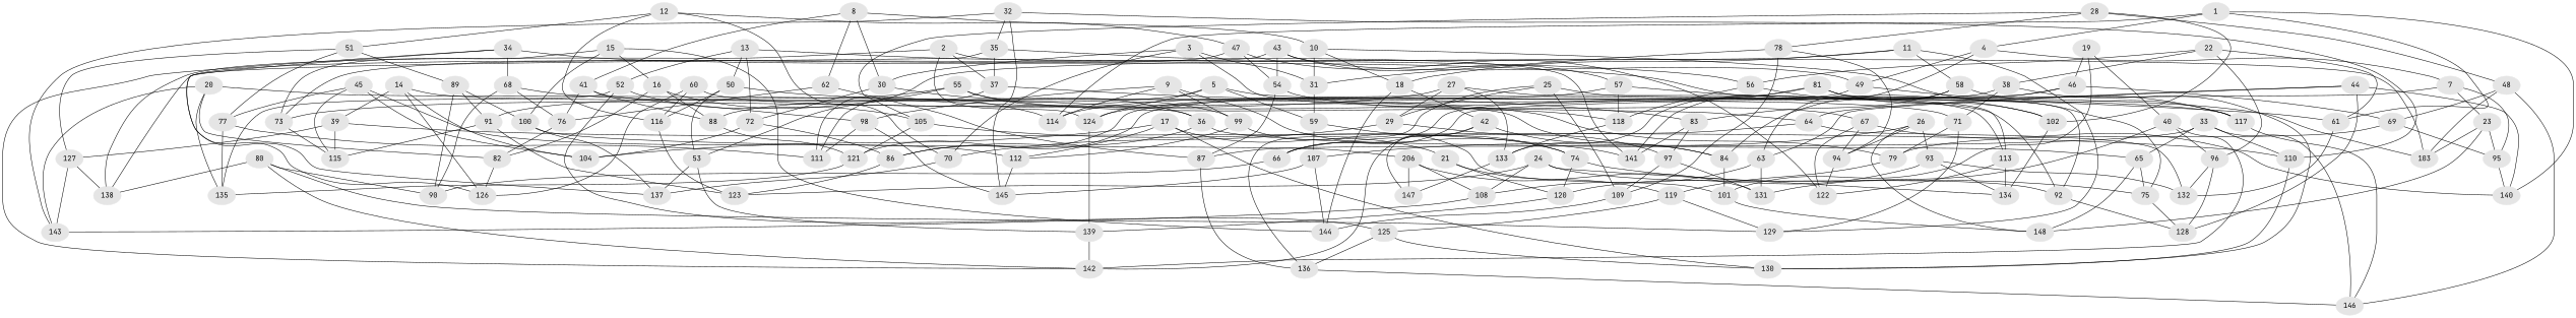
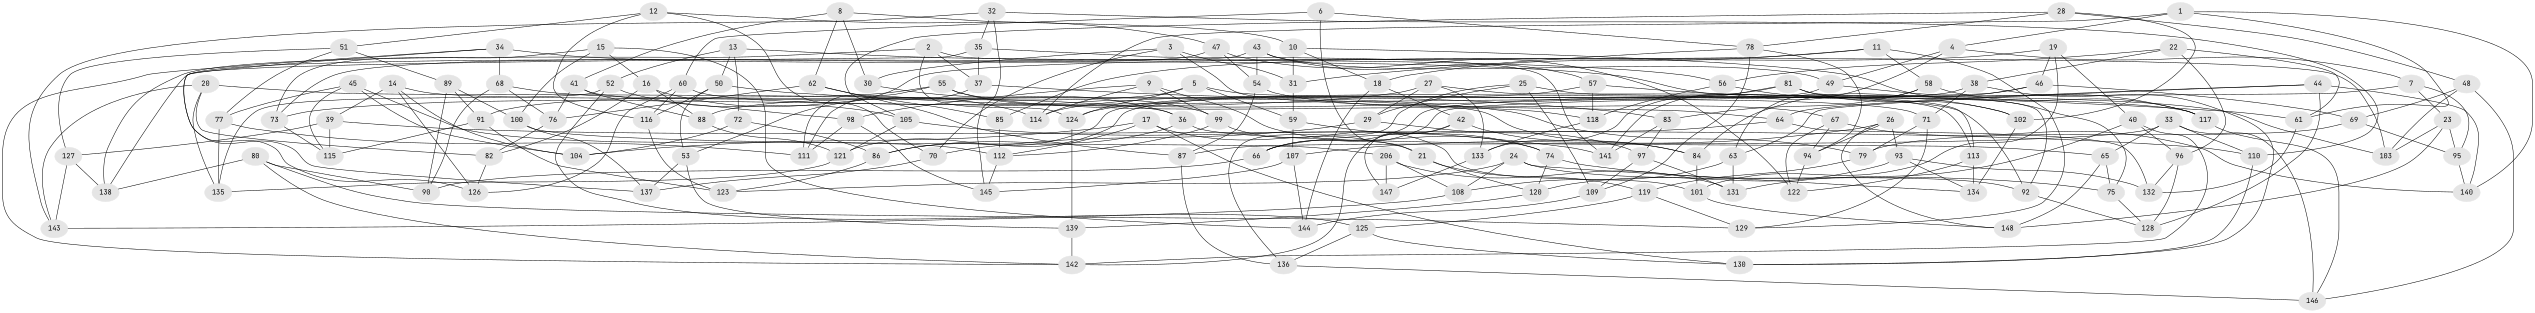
  graph {
    fontname="JetBrains Mono"
    node [color=gray90 fontname="JetBrains Mono" style=filled]
    edge [fontname="JetBrains Mono"]
    1
    4
    61
    114
    140
    7
    49
    141
    132
    2
    37
    103
    124
    138
    83
    111
    139
    3
    30
    31
    64
    70
    72
    36
    59
    66
    137
    23
    95
    117
    121
    5
    88
    74
    107
    146
+   6
    21
    60
    78
    119
    120
    116
    126
    71
    109
    94
    148
    90
    8
    10
    41
    62
    18
    75
    98
    76
+   85
    87
    9
    99
    145
    101
    112
    144
    42
    128
    11
    53
    58
    129
    63
    12
    47
    51
    73
    54
    122
    127
    77
    89
    123
    13
    50
    52
    56
    135
    105
    125
    102
    118
    104
    86
    14
    39
    84
    110
    115
    15
    16
    100
    82
    n103 [label=206]
    17
    130
    142
    147
    19
    40
    46
    96
    131
    69
    20
    143
    65
    22
    38
    24
    92
    108
    134
    25
    29
    136
    97
    26
    93
    27
    113
    133
    28
    48
    32
    35
    33
    34
    68
    79
    43
    57
    67
    44
    45
    91
    55
    80
    81
    1 -- 4
    1 -- 61
    1 -- 114
    1 -- 140
    4 -- 7
    4 -- 49
    4 -- 141
    61 -- 132
    7 -- 66
    7 -- 23
    7 -- 95
    49 -- 117
    49 -- 121
    2 -- 37
    2 -- 103
    2 -- 124
    2 -- 138
    37 -- 83
    37 -- 111
    124 -- 139
    83 -- 141
    83 -- 97
    139 -- 142
    3 -- 30
    3 -- 31
    3 -- 64
    3 -- 70
-   30 -- 72
    30 -- 36
    31 -- 59
    64 -- 132
    64 -- 66
    70 -- 137
    72 -- 104
    72 -- 86
    36 -- 86
    36 -- 65
    59 -- 74
    59 -- 107
    66 -- 90
    23 -- 103
    23 -- 95
    23 -- 148
    95 -- 140
    117 -- 146
    121 -- 135
    5 -- 124
    5 -- 59
    5 -- 117
    5 -- 88
    88 -- 121
    74 -- 120
    74 -- 75
    107 -- 145
    107 -- 144
+   6 -- 21
+   6 -- 60
+   6 -- 78
    21 -- 119
    21 -- 120
    60 -- 116
    60 -- 126
    60 -- 71
    78 -- 31
    78 -- 109
    78 -- 94
    119 -- 129
    119 -- 125
    120 -- 139
    116 -- 123
    71 -- 129
    71 -- 79
    109 -- 144
    94 -- 122
    8 -- 30
    8 -- 10
    8 -- 41
    8 -- 62
    10 -- 31
    10 -- 18
    10 -- 75
    41 -- 88
    41 -- 98
    41 -- 76
    62 -- 76
+   62 -- 85
    62 -- 87
    18 -- 144
    18 -- 42
    75 -- 128
    98 -- 111
    98 -- 145
    76 -- 82
+   85 -- 112
    87 -- 136
    9 -- 114
    9 -- 74
    9 -- 98
    9 -- 99
    99 -- 101
    99 -- 112
    101 -- 148
    112 -- 145
    42 -- 84
    42 -- 142
    42 -- 147
    11 -- 18
    11 -- 53
    11 -- 58
    11 -- 129
    53 -- 139
    53 -- 137
    58 -- 83
    58 -- 117
    58 -- 63
    63 -- 131
    63 -- 108
    12 -- 70
    12 -- 116
    12 -- 47
    12 -- 51
    47 -- 73
    47 -- 54
    47 -- 122
    51 -- 127
    51 -- 77
    51 -- 89
    73 -- 115
    54 -- 87
    54 -- 67
    127 -- 138
    127 -- 143
    77 -- 111
    77 -- 135
    89 -- 90
    89 -- 100
    89 -- 91
    13 -- 72
    13 -- 50
    13 -- 52
    13 -- 56
    50 -- 61
    50 -- 116
    50 -- 53
    52 -- 135
    52 -- 105
    52 -- 125
    56 -- 102
    56 -- 118
    105 -- 141
    105 -- 121
    125 -- 130
    125 -- 136
    102 -- 134
    118 -- 133
    86 -- 123
    14 -- 126
    14 -- 104
    14 -- 39
    14 -- 84
    39 -- 127
    39 -- 110
    39 -- 115
    84 -- 101
    110 -- 130
    15 -- 144
    15 -- 73
    15 -- 16
    15 -- 100
    16 -- 114
    16 -- 88
    16 -- 82
    100 -- 137
    100 -- n103
    82 -- 126
    n103 -- 147
    n103 -- 131
    n103 -- 108
    17 -- 21
    17 -- 112
    17 -- 104
    17 -- 130
+   19 -- 85
    19 -- 101
    19 -- 40
    19 -- 46
    40 -- 142
    40 -- 96
    40 -- 131
    46 -- 66
    46 -- 84
    46 -- 69
    96 -- 132
    96 -- 128
    69 -- 95
    69 -- 79
    20 -- 36
    20 -- 135
    20 -- 82
    20 -- 143
    65 -- 148
    65 -- 75
    22 -- 61
    22 -- 56
    22 -- 96
    22 -- 38
    38 -- 71
    38 -- 86
    38 -- 130
    24 -- 123
    24 -- 92
    24 -- 108
    24 -- 134
    92 -- 128
    108 -- 143
    25 -- 109
    25 -- 92
    25 -- 29
    25 -- 136
    29 -- 70
    29 -- 97
    136 -- 146
    97 -- 109
    97 -- 131
    26 -- 107
    26 -- 94
    26 -- 148
    26 -- 93
    93 -- 132
    93 -- 120
    93 -- 134
    27 -- 73
    27 -- 29
    27 -- 113
    27 -- 133
    113 -- 122
    113 -- 134
    133 -- 147
    28 -- 78
    28 -- 105
    28 -- 102
    28 -- 48
    48 -- 103
    48 -- 146
    48 -- 69
    32 -- 145
    32 -- 110
    32 -- 143
    32 -- 35
    35 -- 141
    35 -- 37
    35 -- 126
    33 -- 146
    33 -- 87
    33 -- 110
    33 -- 65
    34 -- 137
    34 -- 142
    34 -- 113
    34 -- 68
    68 -- 90
    68 -- 76
    68 -- 79
    79 -- 119
    43 -- 49
    43 -- 138
    43 -- 54
    43 -- 57
    57 -- 114
    57 -- 103
    57 -- 118
    67 -- 140
    67 -- 94
    67 -- 122
    44 -- 140
    44 -- 64
    44 -- 128
    44 -- 63
    45 -- 112
    45 -- 77
    45 -- 104
    45 -- 115
    91 -- 123
    91 -- 115
    55 -- 111
    55 -- 99
    55 -- 118
    55 -- 91
    80 -- 138
    80 -- 90
    80 -- 129
    80 -- 142
    81 -- 124
    81 -- 102
    81 -- 92
    81 -- 133
  }
